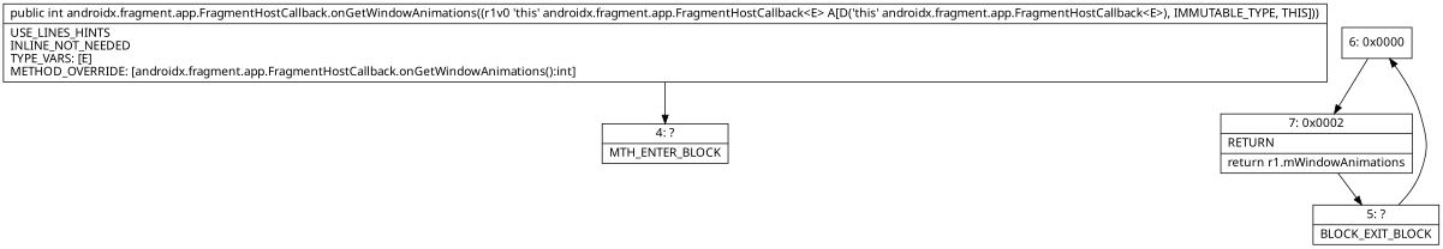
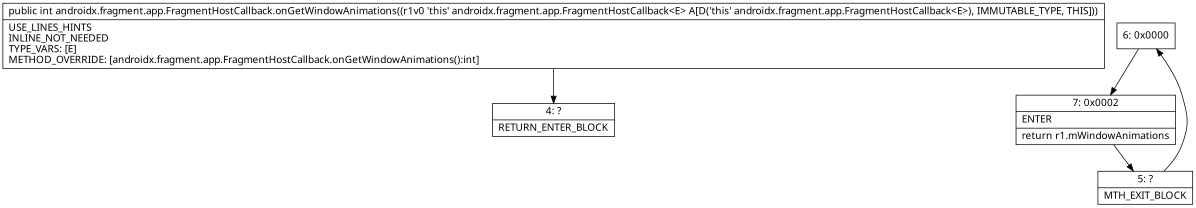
  digraph {
    fontname="Noto Sans"
    node [fontname="Noto Sans" shape=record]
    edge [fontname="Noto Sans"]
-   n1 [label="{4\:\ ?|MTH_ENTER_BLOCK\l}"]
+   n1 [label="{4\:\ ?|RETURN_ENTER_BLOCK\l}"]
    n2 [label="{6\:\ 0x0000}"]
-   n3 [label="{7\:\ 0x0002|RETURN\l|return r1.mWindowAnimations\l}"]
-   n4 [label="{5\:\ ?|BLOCK_EXIT_BLOCK\l}"]
+   n3 [label="{7\:\ 0x0002|ENTER\l|return r1.mWindowAnimations\l}"]
+   n4 [label="{5\:\ ?|MTH_EXIT_BLOCK\l}"]
    n5 [label="{public int androidx.fragment.app.FragmentHostCallback.onGetWindowAnimations((r1v0 'this' androidx.fragment.app.FragmentHostCallback\<E\> A[D('this' androidx.fragment.app.FragmentHostCallback\<E\>), IMMUTABLE_TYPE, THIS]))  | USE_LINES_HINTS\lINLINE_NOT_NEEDED\lTYPE_VARS: [E]\lMETHOD_OVERRIDE: [androidx.fragment.app.FragmentHostCallback.onGetWindowAnimations():int]\l}"]
    n2 -> n3
    n3 -> n4
    n4 -> n2
    n5 -> n1
  }
